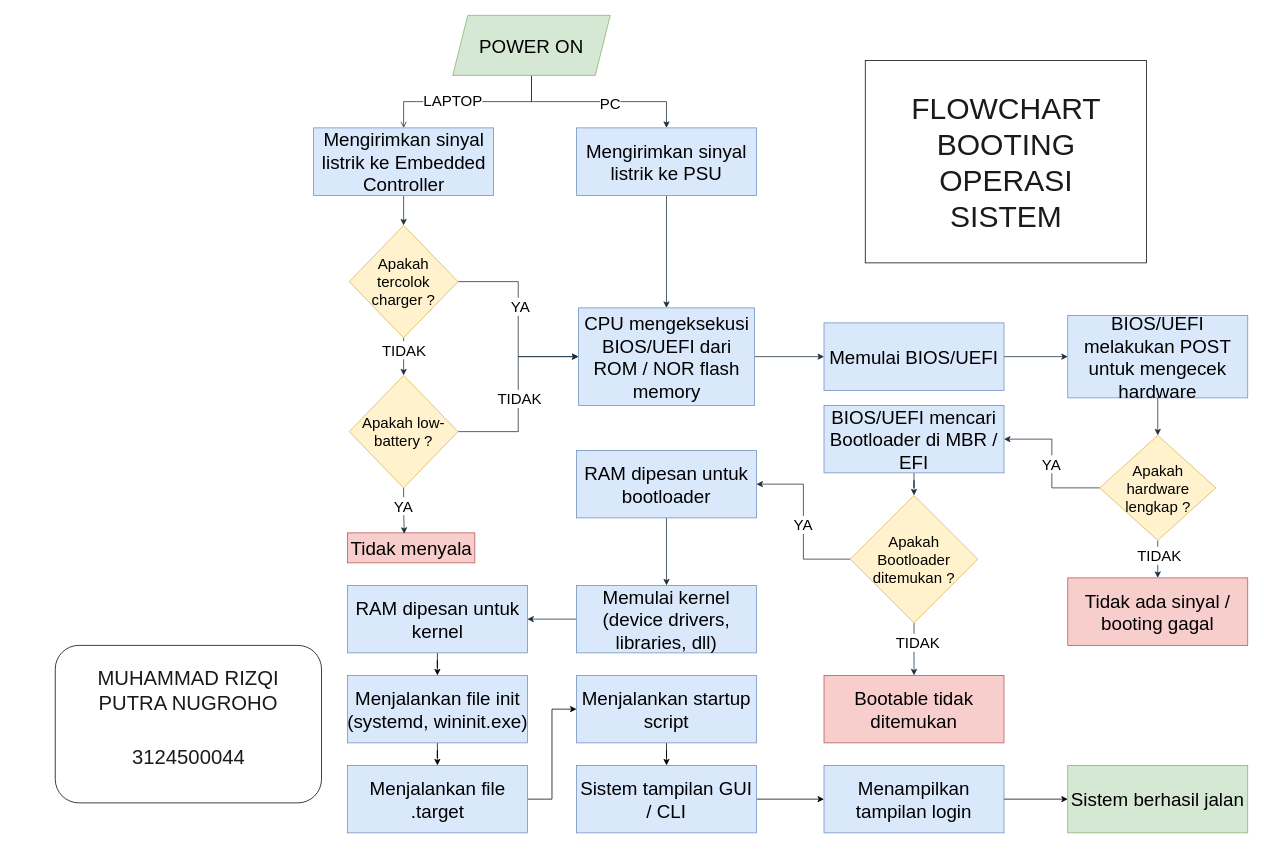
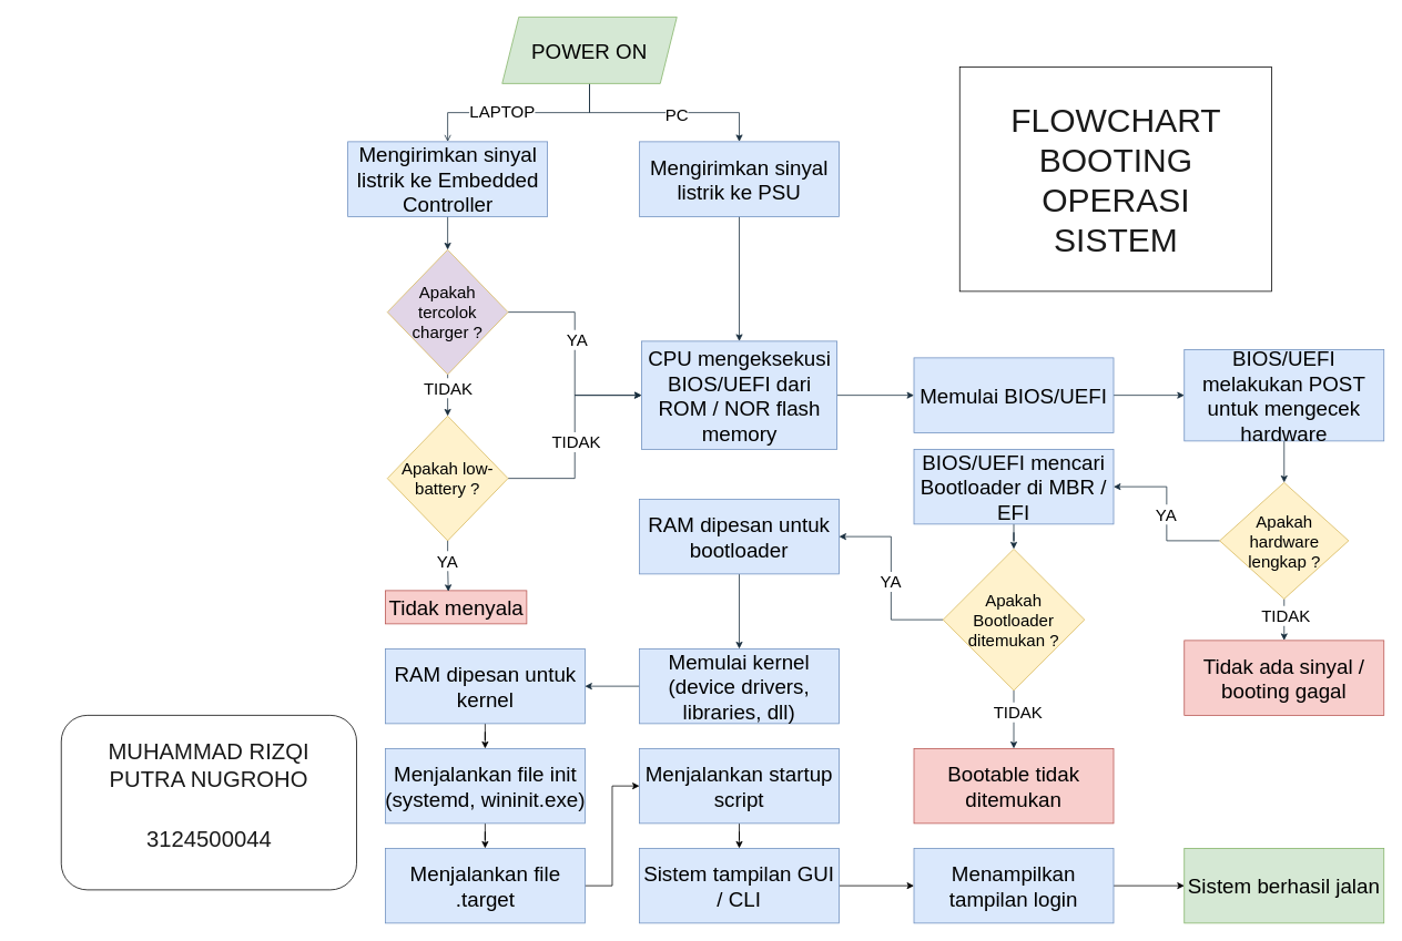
  <mxCell id="0" />
  <mxCell id="1" parent="0" />
  <mxCell id="2" style="edgeStyle=orthogonalEdgeStyle;rounded=0;orthogonalLoop=1;jettySize=auto;html=1;entryX=0.5;entryY=0;entryDx=0;entryDy=0;labelBackgroundColor=none;strokeColor=#182E3E;fontColor=default;endArrow=open;" parent="1" source="6" target="41" edge="1"><mxGeometry relative="1" as="geometry" /></mxCell>
  <mxCell id="3" value="&lt;font style=&quot;font-size: 20px;&quot;&gt;LAPTOP&lt;/font&gt;" style="edgeLabel;html=1;align=center;verticalAlign=middle;resizable=0;points=[];" parent="2" vertex="1" connectable="0"><mxGeometry x="0.176" y="-3" relative="1" as="geometry"><mxPoint as="offset" /></mxGeometry></mxCell>
  <mxCell id="4" style="edgeStyle=orthogonalEdgeStyle;rounded=0;orthogonalLoop=1;jettySize=auto;html=1;entryX=0.5;entryY=0;entryDx=0;entryDy=0;labelBackgroundColor=none;strokeColor=#182E3E;fontColor=default;" parent="1" source="6" target="24" edge="1"><mxGeometry relative="1" as="geometry" /></mxCell>
  <mxCell id="5" value="&lt;font style=&quot;font-size: 20px;&quot;&gt;PC&lt;/font&gt;" style="edgeLabel;html=1;align=center;verticalAlign=middle;resizable=0;points=[];" parent="4" vertex="1" connectable="0"><mxGeometry x="0.112" y="-1" relative="1" as="geometry"><mxPoint as="offset" /></mxGeometry></mxCell>
  <mxCell id="6" value="&lt;font style=&quot;font-size: 25px;&quot;&gt;POWER ON&lt;/font&gt;" style="shape=parallelogram;perimeter=parallelogramPerimeter;whiteSpace=wrap;html=1;fixedSize=1;labelBackgroundColor=none;fillColor=#d5e8d4;strokeColor=#82b366;" parent="1" vertex="1"><mxGeometry x="603" width="210" height="80" as="geometry" y="20" /></mxCell>
  <mxCell id="7" style="edgeStyle=orthogonalEdgeStyle;rounded=0;orthogonalLoop=1;jettySize=auto;html=1;entryX=0;entryY=0.5;entryDx=0;entryDy=0;labelBackgroundColor=none;strokeColor=#182E3E;fontColor=default;" parent="1" source="8" target="10" edge="1"><mxGeometry relative="1" as="geometry" /></mxCell>
  <mxCell id="8" value="&lt;font style=&quot;font-size: 25px;&quot;&gt;Memulai BIOS/UEFI&lt;/font&gt;" style="rounded=0;whiteSpace=wrap;html=1;labelBackgroundColor=none;fillColor=#dae8fc;strokeColor=#6c8ebf;" parent="1" vertex="1"><mxGeometry x="1098" y="430" width="240" height="90" as="geometry" /></mxCell>
  <mxCell id="9" style="edgeStyle=orthogonalEdgeStyle;rounded=0;orthogonalLoop=1;jettySize=auto;html=1;entryX=0.5;entryY=0;entryDx=0;entryDy=0;labelBackgroundColor=none;strokeColor=#182E3E;fontColor=default;" parent="1" source="10" target="31" edge="1"><mxGeometry relative="1" as="geometry" /></mxCell>
  <mxCell id="10" value="&lt;font style=&quot;font-size: 25px;&quot;&gt;BIOS/UEFI melakukan POST untuk mengecek hardware&lt;/font&gt;" style="rounded=0;whiteSpace=wrap;html=1;labelBackgroundColor=none;fillColor=#dae8fc;strokeColor=#6c8ebf;" parent="1" vertex="1"><mxGeometry x="1423" y="420" width="240" height="110" as="geometry" /></mxCell>
  <mxCell id="11" value="" style="edgeStyle=orthogonalEdgeStyle;rounded=0;orthogonalLoop=1;jettySize=auto;html=1;labelBackgroundColor=none;strokeColor=#182E3E;fontColor=default;" parent="1" source="15" target="16" edge="1"><mxGeometry relative="1" as="geometry" /></mxCell>
  <mxCell id="12" value="&lt;font style=&quot;font-size: 20px;&quot;&gt;TIDAK&lt;/font&gt;" style="edgeLabel;html=1;align=center;verticalAlign=middle;resizable=0;points=[];" parent="11" vertex="1" connectable="0"><mxGeometry x="-0.278" y="4" relative="1" as="geometry"><mxPoint as="offset" /></mxGeometry></mxCell>
  <mxCell id="13" style="edgeStyle=orthogonalEdgeStyle;rounded=0;orthogonalLoop=1;jettySize=auto;html=1;entryX=1;entryY=0.5;entryDx=0;entryDy=0;labelBackgroundColor=none;strokeColor=#182E3E;fontColor=default;" parent="1" source="15" target="34" edge="1"><mxGeometry relative="1" as="geometry" /></mxCell>
  <mxCell id="14" value="&lt;font style=&quot;font-size: 20px;&quot;&gt;YA&lt;/font&gt;" style="edgeLabel;html=1;align=center;verticalAlign=middle;resizable=0;points=[];" parent="13" vertex="1" connectable="0"><mxGeometry x="-0.02" y="1" relative="1" as="geometry"><mxPoint y="1" as="offset" /></mxGeometry></mxCell>
  <mxCell id="15" value="&lt;div&gt;&lt;span style=&quot;background-color: transparent; color: light-dark(rgb(0, 0, 0), rgb(255, 255, 255)); font-size: 20px;&quot;&gt;Apakah Bootloader ditemukan ?&lt;/span&gt;&lt;/div&gt;" style="rhombus;whiteSpace=wrap;html=1;labelBackgroundColor=none;fillColor=#fff2cc;strokeColor=#d6b656;" parent="1" vertex="1"><mxGeometry x="1133" y="660" width="170" height="170" as="geometry" /></mxCell>
  <mxCell id="16" value="&lt;font style=&quot;font-size: 25px;&quot;&gt;Bootable tidak ditemukan&lt;/font&gt;" style="rounded=0;whiteSpace=wrap;html=1;labelBackgroundColor=none;fillColor=#f8cecc;strokeColor=#b85450;" parent="1" vertex="1"><mxGeometry x="1098" y="900" width="240" height="90" as="geometry" /></mxCell>
  <mxCell id="17" style="edgeStyle=orthogonalEdgeStyle;rounded=0;orthogonalLoop=1;jettySize=auto;html=1;entryX=1;entryY=0.5;entryDx=0;entryDy=0;labelBackgroundColor=none;strokeColor=#182E3E;fontColor=default;" parent="1" source="18" target="20" edge="1"><mxGeometry relative="1" as="geometry" /></mxCell>
  <mxCell id="18" value="&lt;span style=&quot;font-size: 25px;&quot;&gt;Memulai kernel (device drivers, libraries, dll&lt;/span&gt;&lt;span style=&quot;font-size: 25px; background-color: transparent; color: light-dark(rgb(0, 0, 0), rgb(255, 255, 255));&quot;&gt;)&lt;/span&gt;" style="rounded=0;whiteSpace=wrap;html=1;labelBackgroundColor=none;fillColor=#dae8fc;strokeColor=#6c8ebf;" parent="1" vertex="1"><mxGeometry x="768" y="780" width="240" height="90" as="geometry" /></mxCell>
  <mxCell id="19" value="" style="edgeStyle=orthogonalEdgeStyle;rounded=0;orthogonalLoop=1;jettySize=auto;html=1;" parent="1" source="20" target="56" edge="1"><mxGeometry relative="1" as="geometry" /></mxCell>
  <mxCell id="20" value="&lt;span style=&quot;font-size: 25px;&quot;&gt;RAM dipesan untuk kernel&lt;/span&gt;" style="rounded=0;whiteSpace=wrap;html=1;labelBackgroundColor=none;fillColor=#dae8fc;strokeColor=#6c8ebf;" parent="1" vertex="1"><mxGeometry x="462.5" y="780" width="240" height="90" as="geometry" /></mxCell>
  <mxCell id="21" value="" style="edgeStyle=orthogonalEdgeStyle;rounded=0;orthogonalLoop=1;jettySize=auto;html=1;labelBackgroundColor=none;strokeColor=#182E3E;fontColor=default;" parent="1" source="22" target="15" edge="1"><mxGeometry relative="1" as="geometry" /></mxCell>
  <mxCell id="22" value="&lt;font style=&quot;font-size: 25px;&quot;&gt;BIOS/UEFI mencari Bootloader di MBR / EFI&lt;/font&gt;" style="rounded=0;whiteSpace=wrap;html=1;labelBackgroundColor=none;fillColor=#dae8fc;strokeColor=#6c8ebf;" parent="1" vertex="1"><mxGeometry x="1098" y="540" width="240" height="90" as="geometry" /></mxCell>
  <mxCell id="23" style="edgeStyle=orthogonalEdgeStyle;rounded=0;orthogonalLoop=1;jettySize=auto;html=1;entryX=0.5;entryY=0;entryDx=0;entryDy=0;labelBackgroundColor=none;strokeColor=#182E3E;fontColor=default;" parent="1" source="24" target="26" edge="1"><mxGeometry relative="1" as="geometry" /></mxCell>
  <mxCell id="24" value="&lt;span style=&quot;font-size: 25px;&quot;&gt;Mengirimkan sinyal listrik ke PSU&lt;/span&gt;" style="rounded=0;whiteSpace=wrap;html=1;labelBackgroundColor=none;fillColor=#dae8fc;strokeColor=#6c8ebf;" parent="1" vertex="1"><mxGeometry x="768" y="170" width="240" height="90" as="geometry" /></mxCell>
  <mxCell id="25" style="edgeStyle=orthogonalEdgeStyle;rounded=0;orthogonalLoop=1;jettySize=auto;html=1;entryX=0;entryY=0.5;entryDx=0;entryDy=0;labelBackgroundColor=none;strokeColor=#182E3E;fontColor=default;" parent="1" source="26" target="8" edge="1"><mxGeometry relative="1" as="geometry" /></mxCell>
  <mxCell id="26" value="&lt;span style=&quot;font-size: 25px;&quot;&gt;CPU mengeksekusi BIOS/UEFI dari ROM / NOR flash memory&lt;/span&gt;" style="rounded=0;whiteSpace=wrap;html=1;labelBackgroundColor=none;fillColor=#dae8fc;strokeColor=#6c8ebf;" parent="1" vertex="1"><mxGeometry x="770.5" y="410" width="235" height="130" as="geometry" /></mxCell>
  <mxCell id="27" style="edgeStyle=orthogonalEdgeStyle;rounded=0;orthogonalLoop=1;jettySize=auto;html=1;entryX=0.5;entryY=0;entryDx=0;entryDy=0;labelBackgroundColor=none;strokeColor=#182E3E;fontColor=default;" parent="1" source="31" target="32" edge="1"><mxGeometry relative="1" as="geometry" /></mxCell>
  <mxCell id="28" value="&lt;font style=&quot;font-size: 20px;&quot;&gt;TIDAK&lt;/font&gt;" style="edgeLabel;html=1;align=center;verticalAlign=middle;resizable=0;points=[];" parent="27" vertex="1" connectable="0"><mxGeometry x="-0.257" y="1" relative="1" as="geometry"><mxPoint as="offset" /></mxGeometry></mxCell>
  <mxCell id="29" style="edgeStyle=orthogonalEdgeStyle;rounded=0;orthogonalLoop=1;jettySize=auto;html=1;entryX=1;entryY=0.5;entryDx=0;entryDy=0;labelBackgroundColor=none;strokeColor=#182E3E;fontColor=default;" parent="1" source="31" target="22" edge="1"><mxGeometry relative="1" as="geometry" /></mxCell>
  <mxCell id="30" value="&lt;font style=&quot;font-size: 20px;&quot;&gt;YA&lt;/font&gt;" style="edgeLabel;html=1;align=center;verticalAlign=middle;resizable=0;points=[];" parent="29" vertex="1" connectable="0"><mxGeometry x="-0.004" y="1" relative="1" as="geometry"><mxPoint as="offset" /></mxGeometry></mxCell>
  <mxCell id="31" value="&lt;div&gt;&lt;span style=&quot;background-color: transparent; color: light-dark(rgb(0, 0, 0), rgb(255, 255, 255)); font-size: 20px;&quot;&gt;Apakah hardware lengkap ?&lt;/span&gt;&lt;/div&gt;" style="rhombus;whiteSpace=wrap;html=1;labelBackgroundColor=none;fillColor=#fff2cc;strokeColor=#d6b656;" parent="1" vertex="1"><mxGeometry x="1465.5" y="580" width="155" height="140" as="geometry" /></mxCell>
  <mxCell id="32" value="&lt;font style=&quot;font-size: 25px;&quot;&gt;Tidak ada sinyal / booting gagal&lt;/font&gt;" style="rounded=0;whiteSpace=wrap;html=1;labelBackgroundColor=none;fillColor=#f8cecc;strokeColor=#b85450;" parent="1" vertex="1"><mxGeometry x="1423" y="770" width="240" height="90" as="geometry" /></mxCell>
  <mxCell id="33" value="" style="edgeStyle=orthogonalEdgeStyle;rounded=0;orthogonalLoop=1;jettySize=auto;html=1;labelBackgroundColor=none;strokeColor=#182E3E;fontColor=default;" parent="1" source="34" target="18" edge="1"><mxGeometry relative="1" as="geometry" /></mxCell>
  <mxCell id="34" value="&lt;span style=&quot;font-size: 25px;&quot;&gt;RAM dipesan untuk bootloader&lt;/span&gt;" style="rounded=0;whiteSpace=wrap;html=1;labelBackgroundColor=none;fillColor=#dae8fc;strokeColor=#6c8ebf;" parent="1" vertex="1"><mxGeometry x="768" y="600" width="240" height="90" as="geometry" /></mxCell>
  <mxCell id="35" value="" style="edgeStyle=orthogonalEdgeStyle;rounded=0;orthogonalLoop=1;jettySize=auto;html=1;" parent="1" source="36" target="37" edge="1"><mxGeometry relative="1" as="geometry" /></mxCell>
  <mxCell id="36" value="&lt;span style=&quot;font-size: 25px;&quot;&gt;Menampilkan tampilan login&lt;/span&gt;" style="rounded=0;whiteSpace=wrap;html=1;labelBackgroundColor=none;fillColor=#dae8fc;strokeColor=#6c8ebf;" parent="1" vertex="1"><mxGeometry x="1098" y="1020" width="240" height="90" as="geometry" /></mxCell>
  <mxCell id="37" value="&lt;span style=&quot;font-size: 25px;&quot;&gt;Sistem berhasil jalan&lt;/span&gt;" style="rounded=0;whiteSpace=wrap;html=1;labelBackgroundColor=none;fillColor=#d5e8d4;strokeColor=#82b366;" parent="1" vertex="1"><mxGeometry x="1423" y="1020" width="240" height="90" as="geometry" /></mxCell>
  <mxCell id="38" value="" style="edgeStyle=orthogonalEdgeStyle;rounded=0;orthogonalLoop=1;jettySize=auto;html=1;" parent="1" source="39" target="51" edge="1"><mxGeometry relative="1" as="geometry" /></mxCell>
  <mxCell id="39" value="&lt;span style=&quot;font-size: 25px;&quot;&gt;Menjalankan startup script&lt;/span&gt;" style="rounded=0;whiteSpace=wrap;html=1;labelBackgroundColor=none;fillColor=#dae8fc;strokeColor=#6c8ebf;" parent="1" vertex="1"><mxGeometry x="768" y="900" width="240" height="90" as="geometry" /></mxCell>
  <mxCell id="40" style="edgeStyle=orthogonalEdgeStyle;rounded=0;orthogonalLoop=1;jettySize=auto;html=1;entryX=0.5;entryY=0;entryDx=0;entryDy=0;labelBackgroundColor=none;strokeColor=#182E3E;fontColor=default;" parent="1" source="41" target="46" edge="1"><mxGeometry relative="1" as="geometry" /></mxCell>
  <mxCell id="41" value="&lt;span style=&quot;font-size: 25px;&quot;&gt;Mengirimkan sinyal listrik ke&amp;nbsp;Embedded Controller&lt;/span&gt;" style="rounded=0;whiteSpace=wrap;html=1;labelBackgroundColor=none;fillColor=#dae8fc;strokeColor=#6c8ebf;" parent="1" vertex="1"><mxGeometry x="417.5" y="170" width="240" height="90" as="geometry" /></mxCell>
  <mxCell id="42" style="edgeStyle=orthogonalEdgeStyle;rounded=0;orthogonalLoop=1;jettySize=auto;html=1;entryX=0.5;entryY=0;entryDx=0;entryDy=0;labelBackgroundColor=none;strokeColor=#182E3E;fontColor=default;" parent="1" source="46" target="49" edge="1"><mxGeometry relative="1" as="geometry" /></mxCell>
  <mxCell id="43" value="&lt;font style=&quot;font-size: 20px;&quot;&gt;TIDAK&lt;/font&gt;" style="edgeLabel;html=1;align=center;verticalAlign=middle;resizable=0;points=[];" parent="42" vertex="1" connectable="0"><mxGeometry x="-0.417" relative="1" as="geometry"><mxPoint as="offset" /></mxGeometry></mxCell>
  <mxCell id="44" value="" style="edgeStyle=orthogonalEdgeStyle;rounded=0;orthogonalLoop=1;jettySize=auto;html=1;labelBackgroundColor=none;strokeColor=#182E3E;fontColor=default;" parent="1" source="46" target="26" edge="1"><mxGeometry relative="1" as="geometry" /></mxCell>
  <mxCell id="45" value="&lt;font style=&quot;font-size: 20px;&quot;&gt;YA&lt;/font&gt;" style="edgeLabel;html=1;align=center;verticalAlign=middle;resizable=0;points=[];" parent="44" vertex="1" connectable="0"><mxGeometry x="-0.134" y="2" relative="1" as="geometry"><mxPoint as="offset" /></mxGeometry></mxCell>
- <mxCell id="46" value="&lt;div&gt;&lt;span style=&quot;background-color: transparent; color: light-dark(rgb(0, 0, 0), rgb(255, 255, 255)); font-size: 20px;&quot;&gt;Apakah tercolok charger ?&lt;/span&gt;&lt;/div&gt;" style="rhombus;whiteSpace=wrap;html=1;labelBackgroundColor=none;fillColor=#fff2cc;strokeColor=#d6b656;" parent="1" vertex="1"><mxGeometry x="465" y="300" width="145" height="150" as="geometry" /></mxCell>
+ <mxCell id="46" value="&lt;div&gt;&lt;span style=&quot;background-color: transparent; color: light-dark(rgb(0, 0, 0), rgb(255, 255, 255)); font-size: 20px;&quot;&gt;Apakah tercolok charger ?&lt;/span&gt;&lt;/div&gt;" style="rhombus;whiteSpace=wrap;html=1;labelBackgroundColor=none;fillColor=#e1d5e7;strokeColor=#d6b656;" parent="1" vertex="1"><mxGeometry x="465" y="300" width="145" height="150" as="geometry" /></mxCell>
  <mxCell id="47" style="edgeStyle=orthogonalEdgeStyle;rounded=0;orthogonalLoop=1;jettySize=auto;html=1;entryX=0;entryY=0.5;entryDx=0;entryDy=0;labelBackgroundColor=none;strokeColor=#182E3E;fontColor=default;" parent="1" source="49" target="26" edge="1"><mxGeometry relative="1" as="geometry" /></mxCell>
  <mxCell id="48" value="&lt;font style=&quot;font-size: 20px;&quot;&gt;TIDAK&lt;/font&gt;" style="edgeLabel;html=1;align=center;verticalAlign=middle;resizable=0;points=[];" parent="47" vertex="1" connectable="0"><mxGeometry x="-0.042" y="-1" relative="1" as="geometry"><mxPoint as="offset" /></mxGeometry></mxCell>
  <mxCell id="49" value="&lt;div&gt;&lt;span style=&quot;background-color: transparent; color: light-dark(rgb(0, 0, 0), rgb(255, 255, 255)); font-size: 20px;&quot;&gt;Apakah low-battery ?&lt;/span&gt;&lt;/div&gt;" style="rhombus;whiteSpace=wrap;html=1;labelBackgroundColor=none;fillColor=#fff2cc;strokeColor=#d6b656;" parent="1" vertex="1"><mxGeometry x="465" y="500" width="145" height="150" as="geometry" /></mxCell>
  <mxCell id="50" value="" style="edgeStyle=orthogonalEdgeStyle;rounded=0;orthogonalLoop=1;jettySize=auto;html=1;" parent="1" source="51" target="36" edge="1"><mxGeometry relative="1" as="geometry" /></mxCell>
  <mxCell id="51" value="&lt;span style=&quot;font-size: 25px;&quot;&gt;Sistem tampilan GUI / CLI&lt;/span&gt;" style="rounded=0;whiteSpace=wrap;html=1;labelBackgroundColor=none;fillColor=#dae8fc;strokeColor=#6c8ebf;" parent="1" vertex="1"><mxGeometry x="768" y="1020" width="240" height="90" as="geometry" /></mxCell>
  <mxCell id="52" value="&lt;span style=&quot;font-size: 25px;&quot;&gt;Tidak menyala&lt;/span&gt;" style="rounded=0;whiteSpace=wrap;html=1;labelBackgroundColor=none;fillColor=#f8cecc;strokeColor=#b85450;" parent="1" vertex="1"><mxGeometry x="462.5" y="710" width="170" height="40" as="geometry" /></mxCell>
  <mxCell id="53" style="edgeStyle=orthogonalEdgeStyle;rounded=0;orthogonalLoop=1;jettySize=auto;html=1;entryX=0.446;entryY=0.029;entryDx=0;entryDy=0;entryPerimeter=0;labelBackgroundColor=none;strokeColor=#182E3E;fontColor=default;" parent="1" source="49" target="52" edge="1"><mxGeometry relative="1" as="geometry" /></mxCell>
  <mxCell id="54" value="&lt;font style=&quot;font-size: 20px;&quot;&gt;YA&lt;/font&gt;" style="edgeLabel;html=1;align=center;verticalAlign=middle;resizable=0;points=[];" parent="53" vertex="1" connectable="0"><mxGeometry x="-0.262" y="-1" relative="1" as="geometry"><mxPoint as="offset" /></mxGeometry></mxCell>
  <mxCell id="55" value="" style="edgeStyle=orthogonalEdgeStyle;rounded=0;orthogonalLoop=1;jettySize=auto;html=1;" parent="1" source="56" target="58" edge="1"><mxGeometry relative="1" as="geometry" /></mxCell>
  <mxCell id="56" value="&lt;span style=&quot;font-size: 25px;&quot;&gt;Menjalankan file init (systemd,&amp;nbsp;wininit.exe)&lt;/span&gt;" style="rounded=0;whiteSpace=wrap;html=1;labelBackgroundColor=none;fillColor=#dae8fc;strokeColor=#6c8ebf;" parent="1" vertex="1"><mxGeometry x="462.5" y="900" width="240" height="90" as="geometry" /></mxCell>
  <mxCell id="57" style="edgeStyle=orthogonalEdgeStyle;rounded=0;orthogonalLoop=1;jettySize=auto;html=1;entryX=0;entryY=0.5;entryDx=0;entryDy=0;" parent="1" source="58" target="39" edge="1"><mxGeometry relative="1" as="geometry" /></mxCell>
  <mxCell id="58" value="&lt;span style=&quot;font-size: 25px;&quot;&gt;Menjalankan file .target&lt;/span&gt;" style="rounded=0;whiteSpace=wrap;html=1;labelBackgroundColor=none;fillColor=#dae8fc;strokeColor=#6c8ebf;" parent="1" vertex="1"><mxGeometry x="462.5" y="1020" width="240" height="90" as="geometry" /></mxCell>
  <mxCell id="59" value="" style="rounded=0;whiteSpace=wrap;html=1;" vertex="1" parent="1"><mxGeometry x="1153" y="80" width="375" height="270" as="geometry" /></mxCell>
  <mxCell id="60" value="&lt;font&gt;FLOWCHART BOOTING OPERASI SISTEM&lt;/font&gt;" style="text;strokeColor=none;align=center;fillColor=none;html=1;verticalAlign=middle;whiteSpace=wrap;rounded=0;fontColor=#1A1A1A;fontSize=40;" vertex="1" parent="1"><mxGeometry x="1176.75" y="137.5" width="327.5" height="155" as="geometry" /></mxCell>
  <mxCell id="61" value="" style="rounded=1;whiteSpace=wrap;html=1;" vertex="1" parent="1"><mxGeometry x="73" y="860" width="355" height="210" as="geometry" /></mxCell>
  <mxCell id="62" value="&lt;font&gt;MUHAMMAD RIZQI PUTRA NUGROHO&lt;/font&gt;" style="text;strokeColor=none;align=center;fillColor=none;html=1;verticalAlign=middle;whiteSpace=wrap;rounded=0;fontColor=#1A1A1A;fontSize=27;" vertex="1" parent="1"><mxGeometry x="89.25" y="890" width="322.5" height="60" as="geometry" /></mxCell>
  <mxCell id="63" value="&lt;font&gt;3124500044&lt;/font&gt;" style="text;strokeColor=none;align=center;fillColor=none;html=1;verticalAlign=middle;whiteSpace=wrap;rounded=0;fontColor=#1A1A1A;fontSize=27;" vertex="1" parent="1"><mxGeometry x="20.5" y="980" width="460" height="60" as="geometry" /></mxCell>
